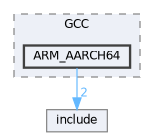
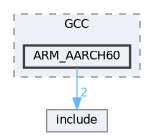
  digraph {
    compound=true
    node [fillcolor="#edf0f7" fontname=Helvetica fontsize=10 shape=box]
-   n1 [color=grey25 height=0.2 label=ARM_AARCH64 style="filled,bold" width=0.4]
+   n1 [color=grey25 height=0.2 label=ARM_AARCH60 style="filled,bold" width=0.4]
    n2 [color=grey50 height=0.2 label=include style=filled width=0.4]
    subgraph cluster_1 {
      bgcolor="#edf0f7"
      fontname=Helvetica
      fontsize=10
      label=GCC
      pencolor=grey50
      style="filled,dashed"
      n1
    }
    n1 -> n2 [color=steelblue1 fontcolor=steelblue1 fontname=Helvetica fontsize=10 headlabel=2 labeldistance=1.5 labelfontname=Helvetica labelfontsize=10]
  }
